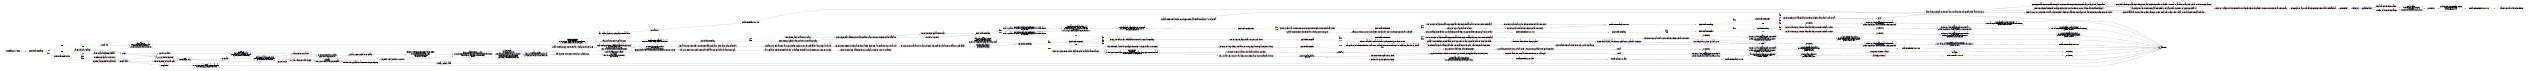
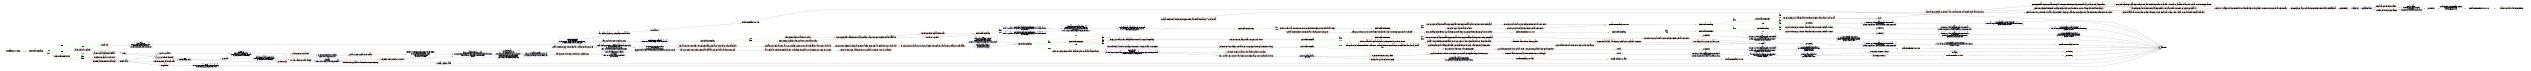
  digraph {
    rankdir=LR
    node [color=red shape=box]
    "LettieRank5Convo1 begins." [color=orange shape=""]
    n2 [color=orange label="Check boolean LettieDating" shape=""]
    n3 [label="Trzymasz się?"]
    n4 [label="Jak się dzisiaj masz, kochanie?"]
    n5 [label="Jak się dzisiaj ma najzajebistsza lekarka?"]
    n6 [color=orange label="Check boolean LettieShoulder" shape=""]
    n7 [color=blue label="No \nNie trzymam się \nNie trzymałam się od długiego czasu \nAle muszę zachowywać pozory \nZawsze muszę być tą silną w grupie, nie?"]
    n8 [color=blue label="Do dupy"]
    n9 [label="Hej Lettie, mogę zapytać o twoje szczury?"]
    n10 [label="Hej Lettie, jakie jedzenie lubisz najbardziej?"]
    n11 [color=blue label="A co jeśli nie chcę być \nCo jeśli nie jestem \nCo jeśli czuję się, jakbym miała zaraz się rozlecieć i -- \nLo siento, solecito, nie o to mnie pytasz"]
    n12 [label="Wszystko w porządku?"]
    n13 [label="Ja - yyy - ups. Odezwę się później?"]
    n14 [color=blue label="Nie teraz babas"]
    n15 [label="Tak... chciałem zapytać, czy wyskoczyłabyś ze mną na kawę."]
    n16 [label="Zależy mi na tobie, Lettie. Mogę jakoś pomóc?"]
    n17 [color=blue label="NIE \nNie jest okej \nNie było od długiego czasu \nAle czas nie ma już znaczenia, prawda?! \nTy i ten cabrón o to zadbaliście"]
    n18 [color=blue label="Vete \nNie będzie innej okazji"]
    n19 [label="Odezwę się później, jeśli nie masz czasu."]
    n20 [label="Przepraszam?"]
    n21 [color=blue label="Sí \nBrzmi dobrze"]
    n22 [color=blue label="Nie jesteś moim terapeutą \nNie musisz słuchać mojego użalania się nad sobą"]
    n23 [label="W jaki sposób jest to moja wina?"]
    n24 [label="Coś cię wkurzyło?"]
    n25 [label="Co się stało?"]
    n26 [color=blue label="Ay, sí\nTwoimi przeprosinami można wytapetować ściany \nMoże wtedy byłyby czegokolwiek warte"]
    n27 [color=orange label="Boolean LettieRealNo is now true." shape=""]
    n28 [color=orange label="Check boolean LettieDating" shape=""]
    n29 [color=blue label="Ty i te twoje pinche bzdury z czasem \nGdyby nie to, bylibyśmy martwi"]
    n30 [color=blue label="Sí\nOd długiego czasu coś mnie gryzie \nAle czas nie ma już znaczenia, prawda?! \nTy i ten cabrón o to zadbaliście"]
    "Chat ends." [color=orange shape=""]
    n32 [label="Lettie, jesteśmy razem. To dla mnie *coś* znaczy."]
    n33 [label="Lettie, jesteśmy przyjaciółmi. Zależy mi na tobie. To wiele dla mnie znaczy."]
    n34 [label="Chwila. Co? Jesteś wściekła, bo nie umarłaś?!"]
    n35 [label="Nie będę znosić wyżywania się na mnie, Lettie. Nie potrzebuję tego."]
    n36 [label="Um... Mam wrażenie, że szukasz zaczepki."]
    n37 [label="Myślę, że jesteś jedną z najsilniejszych osób, jakie poznałem w całym swoim życiu. Nie jesteś zdolna do użalania się."]
    n38 [color=blue label="JESTEM WŚCIEKŁA BO NIE MOGĘ UMRZEĆ, BABAS \nNie rozumiesz tego \nJak niewiele znaczy życie bez śmierci \nWciąż zadaję sobie pytanie \nPO CO TO WSZYSTKO?!"]
    n39 [color=blue label="Sí \nUciekaj w popłochu, babas"]
    n40 [color=blue label="Może tak \nMoże nie \nMoże po prostu mam już dość tych pendejadas"]
    n41 [label="Więc jeśli potrzebujesz pogadać? Jestem tutaj."]
    n42 [label="Powiedz mi, o co chodzi."]
    n43 [color=blue label="Jaki jest sens?! \nJaki jest sens tego wszystkiego, babas \nWszyscy jesteśmy fantasmas, odgrywamy swoje stare życia i stare śmierci \nPrzeżywamy sny, które nigdy się nie zmieniają \nPO CO?!"]
    n44 [label="Weź głęboki wdech i powiedz mi, o co chodzi."]
    n45 [color=orange label="Check boolean LettieDating" shape=""]
    n46 [color=blue label="Siedzę tutaj \nSkładam cywili do kupy \nDzień po dniu \nNie zdają sobie sprawy, że to nie ma znaczenia \nŻe jeśli umrą teraz, po prostu WRÓCĄ \nŻe są tylko wędrującymi fantasmas \nA my wiemy, jakie cierpienie przeżywamy"]
    n47 [color=blue label="Nnnh solecito nienawidzę komplementów \nDobra, w porządku... Po prostu widzę kolejkę czekających cywili i zastanawiam się \nPo co to robię?"]
    n48 [color=blue label="Nnnh kolego, nienawidzę komplementów \nDobra, w porządku... Po prostu widzę kolejkę czekających cywili i zastanawiam się \nPo co to robię?"]
    n49 [color=blue label="Mogłabym oszaleć \nZamordować ich wszystkich z zimną krwią \nA wszyscy powróciliby z nowym rokiem, ¿no?"]
    n50 [color=blue label="Zostają postrzeleni, albo zabici \nPoskładam ich do kupy, albo nie, i umierają \nNie zdają sobie sprawy, że to nie ma znaczenia \nJeśli umrą \nWraz z nowym rokiem wszystko zaczyna się na nowo"]
    n51 [label="Tak? Ale proszę, nie rób tego. Trudno byłoby to wyjaśnić innym."]
    n52 [label="Sytuacja MOŻE się zmienić. Może niewiele, ale w znaczący sposób. Rozejrzyj się."]
    n53 [color=blue label="To tylko fantasmas, lunatykujące przez ten koszmar \nA my jesteśmy los fantasmas i znamy swój los \nNie wiem co jest gorsze"]
    n54 [color=blue label="Co jeśli zabrałabym toster do kąpieli \nZabiła się \nCo wtedy? \nWiem, że umarłam w innym wspomnieniu \nTym koszmarze"]
    n55 [color=blue label="Ay, sí \nTeraz zbieramy niedobitków, bueno, kilka fantasmas cierpi mniej \nCoś się zmienia tu i tam \nAle co z tym, czym nas uczyniłeś \nWiem, że umarłam w tamtym innym wspomnieniu"]
    n56 [color=orange label="Check boolean LettieShoulder2" shape=""]
    n57 [color=blue label="Powinieneś był mnie tam zostawić \nDać mi umrzeć \nNie pasujemy tutaj jako fantasmas \nJesteśmy antinaturales, ludzie nie powinni żyć wiecznie, powinni móc umrzeć"]
    n58 [label="Sytuacja MOŻE się zmienić. Może niewiele, ale w znaczący sposób. Rozejrzyj się."]
    n59 [label="Ale wiesz, co masz tutaj, co może ci pomóc przez to przejść? Rodzinę. Jeśli pozwolisz sobie nas tak widzieć."]
    n60 [label="Wiem, jak się czujesz, Lettie. Całe swoje życie byłem ofiarą czyichś planów. Orokin. Pan ze Ściany. Teraz Entrati."]
    n61 [label="Masz wybór, Lettie. Możesz spędzić wieczność jako ofiara, albo spojrzeć na to jako na szansę nowego życia."]
    n62 [label="Daliśmy tym ludziom nowy dom. Nową nadzieję. Może tylko kilku z nich, a może koniec końców nie ma to znaczenia..."]
    n63 [color=orange label="Check boolean LettieNoHome" shape=""]
    n64 [label="Ale miałem wybór, kiedy patrzyłem, jak wszyscy umieracie. Mogłem pozwolić wam zostać ofiarami... albo mogłem was uratować."]
    n65 [label="Tak, to pętla czasu. Niewiele się zmienia. Ale wiesz, co znaczącego się zmienia? My. To kim jesteśmy. To co wiemy. To co czujemy."]
    n66 [label="Ale czy nie dlatego jesteś lekarzem? Czyż najważniejszym nie są same próby, poczucie nadziei i chęć pomocy, a nie ich rezultaty?"]
    n67 [label="Wiem, że czujesz się, jakbyś nie miała swojego miejsca na świecie. Nigdy nie miałaś prawdziwego domu, Lettie, zupełnie jak ja."]
    n68 [label="Rozejrzyj się. Spójrz na cywili. Na Hex. Na mnie."]
    n69 [label="Więc może nie powinienem był podejmować tej decyzji za ciebie. Chcesz mnie za to znienawidzić? Proszę, droga wolna."]
    n70 [label="Więc nie, to nie jest życie, do jakiego jesteś przyzwyczajona. Już nigdy nie wrócisz do \"normalności\"."]
    n71 [color=orange label="Boolean LettieKindness is now true." shape=""]
    n72 [label="To może być twoja rodzina. Twój dom. Jeśli tego zechcesz. Jeśli na to POZWOLISZ."]
    n73 [label="To może być twoja rodzina, jeśli tego zechcesz. Jeśli na to POZWOLISZ."]
    n74 [label="Ale ty nigdy byś nie zostawiła swoich towarzyszy na śmierć, kiedy mogłaś ich uratować. Nie pozwoliłabyś im zostać ofiarami."]
    n75 [color=orange label="Check boolean LettieDating" shape=""]
    n76 [color=orange label="Boolean LettieNewFamily is now true." shape=""]
    n77 [color=blue label="Uratowane ofiary, ale po co \nTo nie jest życie, babas \nTen koszmar to nie życie"]
    n78 [color=orange label="+20 Chemistry" shape=""]
    n79 [color=orange label="Check boolean LettieNoFlirt" shape=""]
    n80 [color=orange label="Check boolean LettieDating" shape=""]
    n81 [color=orange label="Check boolean LettieDating" shape=""]
    n82 [color=blue label="Ay sí \nStara pizza i porzucony budynek \nSmutni, zapomniani cywile \nNiekończąca się wojna ze scaldrą \nPowiedz mi, dlaczego takie ŻYCIE jest warte przeżycia"]
    n83 [color=blue label="Ja... \nNie wiem, czy lubię, kiedy dostrzegasz moje mentiras \nSí... masz rację \nCzasami po prostu mam dość tej walki, rozumiesz? \nZapominam, że nie walczę sama"]
    n84 [label="I po prostu boli mnie, gdy widzę cię w takim stanie, kiedy troszczę się o ciebie jak o rodzinę."]
    n85 [color=orange label="Check boolean IsDating" shape=""]
    n86 [color=orange label="+20 Chemistry" shape=""]
    n87 [color=orange label="Check boolean LettieNoFlirt" shape=""]
    n88 [label="Myślisz, że to tylko przelotny romans?! Naprawdę myślisz, że tak mało dla mnie znaczysz?!"]
    n89 [label="Rozejrzyj się. Zobacz co masz. Otaczającą cię rodzinę. Ludzi, którym na TOBIE zależy."]
    n90 [label="Widzisz niedobitków, ja widzę ludzi próbujących sobie pomóc w trudnych chwilach. I to jest piękne."]
    n91 [color=orange label="Check boolean LettieNoFlirt" shape=""]
    n92 [color=blue label="W życiu piękne są tylko chwile \nChwile spędzone dbając o siebie nawzajem \nA teraz... mamy ich całą wieczność, prawda? \nGracias, solecito... neta"]
    n93 [color=orange label="+20 Chemistry" shape=""]
    n94 [label="I jest jeszcze jeden powód, dlaczego tak boli mnie patrzeć na ciebie w takim stanie. [Wyznaj uczucia]"]
    n95 [color=blue label="Ja... \nNie wiem, czy lubię, kiedy dostrzegasz moje mentiras \nSí... masz rację \nCzasami zamykam się w sobie i zapominam, że nie jestem sama"]
    n96 [label="I po prostu boli mnie, gdy widzę cię w takim stanie, kiedy troszczę się o ciebie jak o rodzinę."]
    n97 [color=blue label="Ty mi powiedz? \nIle znaczę? \nJa widzę kogoś, kto spędził całe swoje życie sam i ma szansę na coś, czego nigdy wcześniej nie zaznał \nMoże nie rozumie, w co się wpakował"]
    n98 [label="Wiem, że czujesz się, jakbyś straciła swoje życie. Swoją rodzinę."]
    n99 [label="I jeśli chcesz się od tego odciąć, proszę bardzo. Ale to TWOJA decyzja, Lettie. Ty ją podejmiesz i nikt inny."]
    n100 [label="Czy naprawdę nie dociera do ciebie, że próbuję powiedzieć, jak wiele dla mnie znaczysz?! [Wyznaj uczucia]"]
    n101 [color=blue label="Ja... \nNie wiem, czy lubię, kiedy dostrzegasz moje mentiras \nSí... masz rację \nCzasami po prostu mam dość tej walki, rozumiesz? \nZapominam, że nie walczę sama"]
    n102 [label="¿Ay sí?"]
    n103 [color=blue label="Muszę pamiętać, że mam tu rodzinę \nLudzi, na których mogę polegać, kiedy wiszą nade mną czarne chmury \nGracias, solecito... en serio"]
    n104 [color=orange label="+20 Chemistry" shape=""]
    n105 [label="Okej, w porządku. Więc o to chodzi. Masz rację. Po prostu jestem naiwny i moje uczucia nie są prawdziwe."]
    n106 [label="I widzi kogoś, kto cierpi i wdaje się w bójki, zamiast uporać się z tym bólem."]
    n107 [color=orange label="Check boolean LettieCavia" shape=""]
-   n108 [color=orange label="Check boolean LettieRats1" shape=""]
+   n108 [color=orange label="Chwile boolean LettieRats1" shape=""]
    n109 [label="Zanim nazwiesz mnie idiotą, czy cokolwiek - albo, że nie radzę sobie z tobą, poczekaj chwilę, daj mi się wysłowić."]
    n110 [color=blue label="W życiu piękne są tylko chwile \nChwile spędzone dbając o siebie nawzajem \nA teraz... mamy ich całą wieczność, prawda? \nGracias... en serio"]
    n111 [color=blue label="Ja... \nNie wiem, czy lubię, kiedy dostrzegasz moje mentiras \nSí... masz rację \nCzasami zamykam się w sobie i zapominam, że nie jestem sama"]
    n112 [color=blue label="Sí \nCieszę się, że się zgadzamy \nTeraz vete"]
-   n113 [color=blue label="¡¿Ay, sí?! \nPowiedz mi"]
    n114 [label="Nikt nie uważał Cavii za godną uratowania. Czy Loid powinien był pozwolić im umrzeć?"]
    n115 [color=orange label="Check boolean LettieNoHome" shape=""]
    n116 [label="Poza tym nawet jeśli ostatecznie nie będzie to miało sensu, to właśnie bezdomne zwierzęta są tymi, które najbardziej warto ratować, prawda?"]
    n117 [label="Bo czy nie chodzi o samą troskę, o samo PRÓBOWANIE?"]
    n118 [label="Jesteś niezwykle piękna, inteligentna, mogłabyś skopać mi tyłek. A to tylko niektóre z powodów, dlaczego tak wiele dla mnie znaczysz."]
    n119 [label="Głęboko za murem, który wokół siebie zbudowałaś, znajduje się jedna z najmilszych, najbardziej współczujących osób, jakie kiedykolwiek poznałem. Ale to nie wszystko."]
    n120 [label="Jesteś niepokonana. Niepowstrzymana. Nieustępliwa. Nic nie jest zdolne cię spowolnić. Jesteś jedną z najwytrwalszych osób, jakie poznałem i -"]
    n121 [color=blue label="Muszę pamiętać, że mam tu rodzinę \nLudzi, na których mogę polegać, kiedy wiszą nade mną czarne chmury \nGracias... en serio"]
-   n122 [label="To jeszcze nie koniec mogłaś rozmowy, Lettie."]
+   n122 [label="To jeszcze nie koniec tej rozmowy, Lettie."]
    n123 [label="Nie mam na to siły. Mam ciebie dość. [Koniec]"]
    n124 [label="Wyżywasz się na mnie, bo się boisz. Bo nie chcesz być tu uwięziona. Ale odpychasz każdego, kto może ci pomóc."]
    n125 [label="Czy śmierć byłaby lepsza od takiego życia? Tagfer z pewnością kiedyś by się zgodził - stracił żonę podczas eksperymentu."]
    n126 [label="Wiem też, że czujesz się, jakbyś nie miała swojego miejsca na świecie. Nigdy nie miałaś prawdziwego domu, Lettie, zupełnie jak ja."]
    n127 [label="Sytuacja w której utknęliście - nie będę kłamać, jest do dupy. Uwierz mi, znam to. Ale macie jedną rzecz, której ja nie miałem."]
    n128 [label="W życiu należy cenić chwile dobroci, prawda? Chwile, w których możemy pokazać ludziom lepszą część siebie."]
    n129 [label="Jesteś jedną z najmilszych, najbardziej troskliwych osób, jakie kiedykolwiek poznałem. To, jak dbasz o zwierzęta i to, jak starasz się dbać o ludzi, sprawia, że robi mi się cieplej na sercu."]
    n130 [label="Jesteś twarda jak stal. Nie wiem, jakie wyzwanie świat mógłby ci rzucić - Entrati, Pan ze Ściany, Wiktor i Scaldra - to nie ma znaczenia. Nie mają z tobą szans."]
    n131 [label="Zatrzymajmy się na chwilę, żeby docenić, jaka jesteś piękna i to, że byłabyś zdolna złożyć mnie w pół, gdybyś tego chciała. lol"]
    n132 [color=blue label="Sí \nSpodziewałam się, że do tego dojdzie \nVete, babas, nie mam już na ciebie czasu \nPowinnam była wiedzieć, żeby nie bawić się z niñitos"]
    n133 [label="Więc możesz dać mi sobie pomóc, albo możesz mnie odrzucić. To twoja decyzja."]
    n134 [label="Ale oni znaleźli sobie nową rodzinę. Powód, żeby wytrwać, żeby dalej żyć."]
    n135 [label="Więc? To może być twoja rodzina. Twój dom. Jeśli tego zechcesz. Jeśli na to POZWOLISZ."]
    n136 [label="Macie siebie. Macie *rodzinę*. Macie *przyjaciół*."]
    n137 [color=blue label=Mierda]
    n138 [label="Chodzi o to... że zależy mi na tobie, Lettie. Bardzo mi zależy. Bardziej niż na przyjacielu i rozumiem, że nie czujesz się tak wobec mnie ale -"]
    n139 [color=orange label="Boolean LettieDating is now false." shape=""]
    n140 [color=blue label=Mierda]
    n141 [color=blue label=Mierda]
    n142 [label="Nie jesteś sama, tak jak ja - a ta samotność wpędziła mnie w spiralę żalu i obojętności."]
    n143 [color=orange label="+20 Chemistry" shape=""]
    n144 [label="Nie mogę patrzeć, jak porzucasz nadzieję. Nie jesteś duchem. Żadna z ciebie fantasma."]
    n145 [color=orange label="Boolean IsDating is now false." shape=""]
    n146 [color=blue label="Ja... \nNie wiem, czy lubię, kiedy dostrzegasz moje mentiras \nSí... masz rację \nCzasami zamykam się w sobie i... nie dałam ci szansy"]
    n147 [color=orange label="+20 Chemistry" shape=""]
    n148 [label="Musisz zadecydować, czy chcesz być sama, czy nie."]
    n149 [color=blue label="Ja... \nNie wiem, czy lubię, kiedy dostrzegasz moje mentiras \nSí... masz rację \nCzasami po prostu mam dość tej walki, rozumiesz? \nZapominam, że nie walczę sama"]
    n150 [label="Jesteś LETTIE i -"]
    n151 [color=orange label="Boolean LettieNoDate is now true." shape=""]
    n152 [color=blue label="Łatwo jest traktować to jako coś czysto fizycznego \nW ten sposób jest bezpieczniej, wiesz? \nLo siento, solecito..."]
    n153 [color=blue label="Ja... \nNie wiem, czy lubię, kiedy dostrzegasz moje mentiras \nSí... masz rację \nCzasami zamykam się w sobie i zapominam, że nie jestem sama"]
    n154 [color=blue label="W życiu piękne są tylko chwile \nChwile spędzone dbając o siebie nawzajem \nNie koniec podróży \nGracias... en serio"]
    n155 [color=blue label="Zamknij się"]
    n156 [color=blue label="Chcę ci to jakoś wynagrodzić \nI chyba wiem jak... \nJeśli mi pozwolisz, hmm?"]
    n157 [color=blue label="Muszę pamiętać, że mam tu rodzinę \nLudzi, na których mogę polegać, kiedy wiszą nade mną czarne chmury \nGracias... en serio"]
    n158 [color=orange label="Boolean LettieKindness is now true." shape=""]
    n159 [color=blue label="Aguántame tantito"]
    n160 [label="Może później. Nie jestem w nastroju."]
    n161 [label="Jak mógłbym odmówić :}"]
    n162 [color=orange label="Boolean LettieNewFamily is now true." shape=""]
    n163 [label="Przepraszam, jeśli cię zdenerwowałem..."]
    n164 [label="Rozumiem, jeśli nie czujesz tego samego."]
    n165 [color=blue label="Sí \nRozumiem"]
-   n166 [color=orange label="Boolean LettieReal is now true." shape=""]
+   n166 [color=orange label="Boolean LettieReal is now samo." shape=""]
    n167 [color=blue label="¡Neta, ya cállate! \nPotrzebuję chwili, żeby pomyśleć \nOdetchnąć \nNie mogę się z tym uporać, kiedy płaczę"]
    n168 [color=orange label="+10 Chemistry" shape=""]
    n169 [color=orange label="+20 Chemistry" shape=""]
    n170 [color=orange label="+20 Chemistry" shape=""]
    n171 [color=blue label="Nie radzę sobie z komplementami, solecito \nNigdy sobie nie radziłam \nUporamy się z tym jutro \nLo siento"]
    n172 [color=orange label="Boolean LettieConfession is now true." shape=""]
    "Chat ends. Next chat will be LettieConfession." [color=orange shape=""]
    "LettieRank5Convo1 begins." -> n2
    n2 -> n3 [color=green label=true]
    n2 -> n4 [color=green label=true]
    n2 -> n5 [color=green label=true]
    n2 -> n6 [color=brown label=false]
    n3 -> n7
    n4 -> n8
    n5 -> n8 [color=green]
    n6 -> n3 [color=green label=true]
    n6 -> n5 [color=green label=true]
    n6 -> n9 [color=brown label=false]
    n6 -> n10 [color=brown label=false]
    n7 -> n11
    n8 -> n12
    n8 -> n13
    n9 -> n14
    n10 -> n14
    n11 -> n15
    n11 -> n16
    n12 -> n17
    n13 -> n18
    n14 -> n12
    n14 -> n19
    n14 -> n20
    n15 -> n21
    n16 -> n22
    n17 -> n23
    n18 -> n24
    n18 -> n25
    n19 -> n18
    n20 -> n26
    n21 -> n27
    n22 -> n28
    n23 -> n29
    n24 -> n29
    n25 -> n30
    n26 -> "Chat ends."
    n27 -> "Chat ends."
    n28 -> n32 [color=green label=true]
    n28 -> n33 [color=brown label=false]
    n29 -> n34
    n29 -> n35
    n30 -> n23
    n30 -> n36
    n32 -> n37
    n33 -> n37
    n34 -> n38
    n35 -> n39
    n36 -> n40
    n37 -> n41
    n37 -> n42
    n38 -> n43
    n39 -> "Chat ends."
    n40 -> n35
    n40 -> n44
    n41 -> n45
    n42 -> n45
    n43 -> n46
    n44 -> n43
    n45 -> n47 [color=green label=true]
    n45 -> n48 [color=brown label=false]
    n46 -> n49
    n47 -> n50
    n48 -> n50
    n49 -> n51
    n49 -> n52
    n50 -> n53
    n51 -> n54
    n52 -> n55
    n53 -> n56
    n54 -> n57
    n55 -> n57
    n56 -> n58 [color=green label=true]
    n56 -> n59 [color=brown label=false]
    n57 -> n60
    n57 -> n61
    n58 -> n62
    n59 -> n63
    n60 -> n64
    n61 -> n65
    n62 -> n66
    n63 -> n67 [color=green label=true]
    n63 -> n68 [color=brown label=false]
    n64 -> n69
    n65 -> n70
    n66 -> n71
    n67 -> n72
    n68 -> n73
    n69 -> n74
    n71 -> n75
    n72 -> n76
    n73 -> n76
    n74 -> n77
    n75 -> n78 [color=green label=true]
    n75 -> n79 [color=brown label=false]
    n76 -> n80
    n77 -> n81
    n78 -> n83
    n79 -> n84 [color=green label=true]
    n79 -> n85 [color=brown label=false]
    n80 -> n86 [color=green label=true]
    n80 -> n87 [color=brown label=false]
    n81 -> n88 [color=green label=true]
    n81 -> n89 [color=green label=true]
    n81 -> n90 [color=green label=true]
    n81 -> n91 [color=brown label=false]
    n82 -> n81
    n83 -> n92
    n84 -> n93
    n85 -> n84 [color=green label=true]
    n85 -> n84 [color=brown label=false]
    n85 -> n94 [color=brown label=false]
    n86 -> n95
    n87 -> n86 [color=green label=true]
    n87 -> n94 [color=brown label=false]
    n87 -> n96 [color=brown label=false]
    n88 -> n97
    n89 -> n98
    n90 -> n99
    n91 -> n89 [color=green label=true]
    n91 -> n89 [color=brown label=false]
    n91 -> n90 [color=brown label=false]
    n91 -> n100 [color=brown label=false]
    n92 -> "Chat ends."
    n93 -> n101
    n94 -> n102
    n95 -> n103
    n96 -> n104
    n97 -> n105
    n97 -> n106
    n98 -> n107
    n99 -> n108
    n100 -> n109
    n101 -> n110
    n102 -> n109
    n103 -> "Chat ends."
    n104 -> n111
    n105 -> n112
-   n106 -> n113
    n107 -> n114 [color=green label=true]
    n107 -> n115 [color=brown label=false]
    n108 -> n116 [color=green label=true]
    n108 -> n117 [color=brown label=false]
    n109 -> n118
    n109 -> n119
    n109 -> n120
    n110 -> "Chat ends."
    n111 -> n121
    n112 -> n122
    n112 -> n123
-   n113 -> n124
    n114 -> n125
    n115 -> n126 [color=green label=true]
    n115 -> n127 [color=brown label=false]
    n116 -> n117
    n117 -> n128
    n118 -> n129
    n118 -> n130
    n119 -> n130
    n119 -> n131
    n120 -> n129
    n120 -> n131
    n121 -> "Chat ends."
    n122 -> n124
    n123 -> n132
    n124 -> n133
    n125 -> n134
    n126 -> n135
    n127 -> n136
    n128 -> n137
    n129 -> n138
    n130 -> n138
    n131 -> n138
    n132 -> n139
    n133 -> n140
    n134 -> n141
    n135 -> n141
    n136 -> n142
    n137 -> n143
    n138 -> n144
    n139 -> n145
    n140 -> n146
    n141 -> n147
    n142 -> n148
    n143 -> n149
    n144 -> n150
    n145 -> n151
    n146 -> n152
    n147 -> n153
    n148 -> n141
    n149 -> n154
    n150 -> n155
    n151 -> "Chat ends."
    n152 -> n156
    n153 -> n157
    n154 -> n158
    n155 -> n159
    n156 -> n160
    n156 -> n161
    n157 -> n162
    n158 -> "Chat ends."
    n159 -> n163
    n159 -> n164
    n160 -> n165
    n161 -> n166
    n162 -> "Chat ends."
    n163 -> n167
    n164 -> n167
    n165 -> n168
    n166 -> n169
    n167 -> n170
    n168 -> "Chat ends."
    n169 -> "Chat ends."
    n170 -> n171
    n171 -> n172
    n172 -> "Chat ends. Next chat will be LettieConfession."
  }
